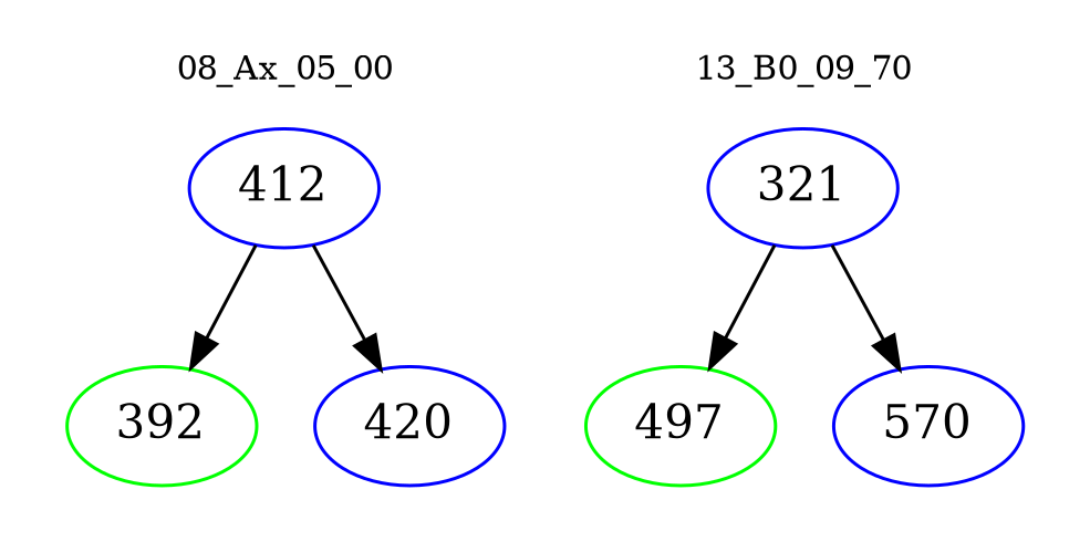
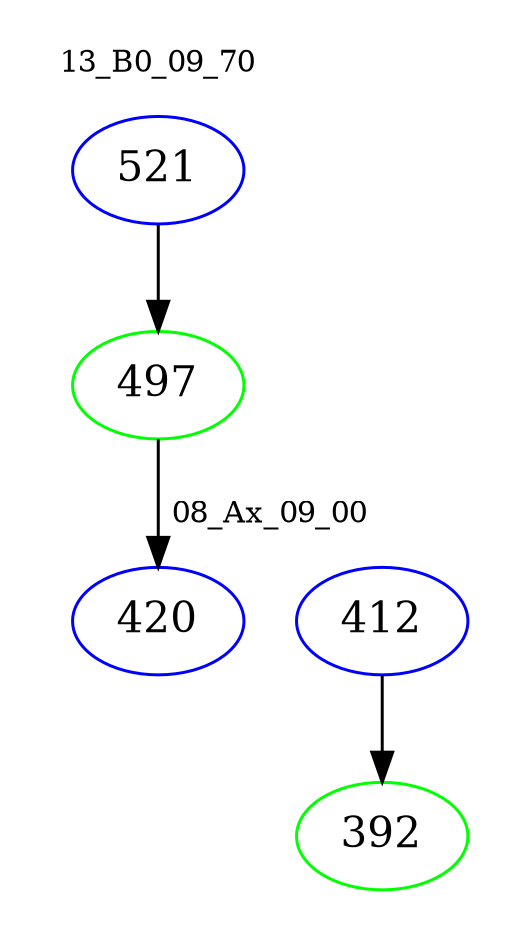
  digraph {
    node [color=blue]
    edge [color=black]
    n1 [label=412]
    n2 [color=green label=392]
    n3 [label=420]
-   n4 [label=321]
+   n4 [label=521]
    n5 [color=green label=497]
-   n6 [label=570]
    subgraph cluster_1 {
      color=white
      fontsize=10
-     label="08_Ax_05_00"
+     label="08_Ax_09_00"
      n1
      n2
      n3
    }
    subgraph cluster_2 {
      color=white
      fontsize=10
      label="13_B0_09_70"
      n4
      n5
-     n6
    }
    n1 -> n2
-   n1 -> n3
+   n5 -> n3
    n4 -> n5
-   n4 -> n6
  }
